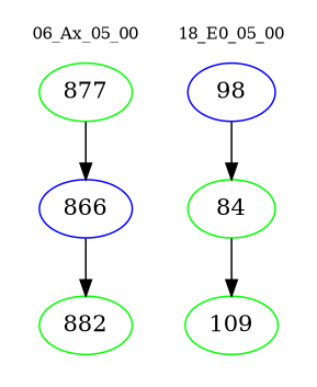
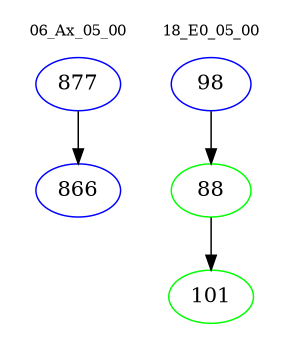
  digraph {
    node [color=blue]
    edge [color=black]
-   n1 [color=green label=877]
+   n1 [label=877]
    n2 [label=866]
-   n3 [color=green label=882]
    n4 [label=98]
-   n5 [color=green label=84]
-   n6 [color=green label=109]
+   n5 [color=green label=88]
+   n6 [color=green label=101]
    subgraph cluster_1 {
      color=white
      fontsize=10
      label="06_Ax_05_00"
      n1
      n2
-     n3
    }
    subgraph cluster_2 {
      color=white
      fontsize=10
      label="18_E0_05_00"
      n4
      n5
      n6
    }
    n1 -> n2
-   n2 -> n3
    n4 -> n5
    n5 -> n6
  }
